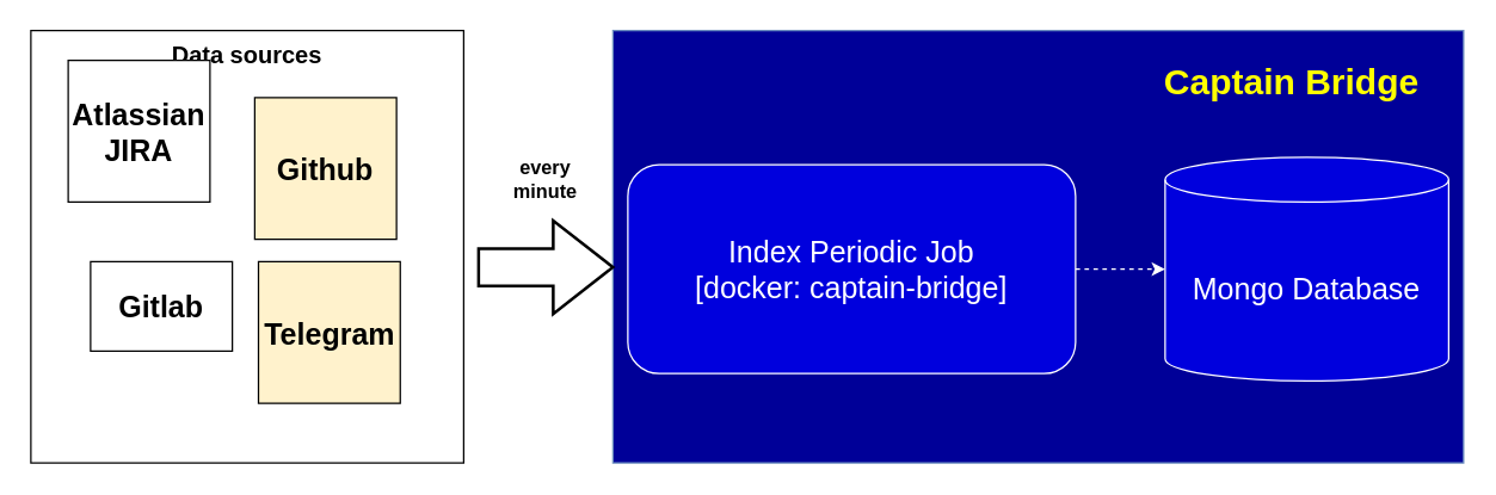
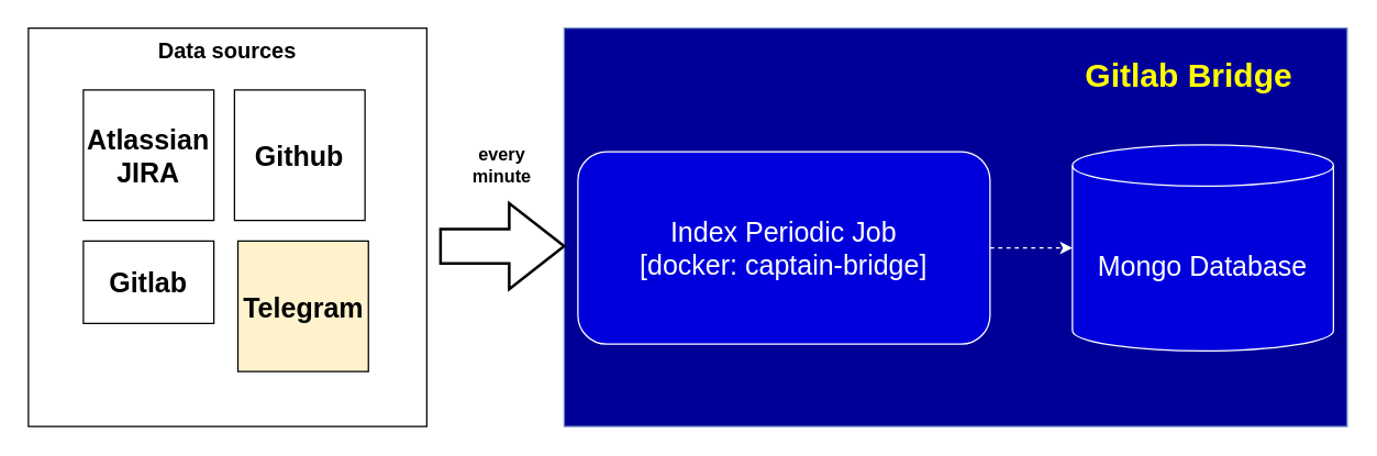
  <mxCell id="0" />
  <mxCell id="1" parent="0" />
  <mxCell id="2" value="&lt;b&gt;&lt;font style=&quot;font-size: 16px;&quot;&gt;Data sources&lt;/font&gt;&lt;/b&gt;" style="rounded=0;whiteSpace=wrap;html=1;verticalAlign=top;" vertex="1" parent="1"><mxGeometry x="20" y="20" width="290" height="290" as="geometry" /></mxCell>
  <mxCell id="3" value="" style="rounded=0;whiteSpace=wrap;html=1;fillColor=#000098;strokeColor=#6c8ebf;" parent="1" vertex="1"><mxGeometry x="410" y="20" width="570" height="290" as="geometry" /></mxCell>
  <mxCell id="4" value="Mongo Database" style="shape=cylinder3;whiteSpace=wrap;html=1;boundedLbl=1;backgroundOutline=1;size=15;fillColor=#0000DD;strokeColor=#FFFFFF;fontSize=20;fontColor=#FFFFFF;" parent="1" vertex="1"><mxGeometry x="780" y="105" width="190" height="150" as="geometry" /></mxCell>
  <mxCell id="5" style="edgeStyle=orthogonalEdgeStyle;rounded=0;orthogonalLoop=1;jettySize=auto;html=1;strokeColor=#FFFFFF;entryX=0;entryY=0.5;entryDx=0;entryDy=0;entryPerimeter=0;dashed=1;" parent="1" source="6" edge="1" target="4"><mxGeometry relative="1" as="geometry"><mxPoint x="770" y="290" as="targetPoint" /></mxGeometry></mxCell>
  <mxCell id="6" value="&lt;div&gt;Index Periodic Job&lt;/div&gt;&lt;div&gt;[docker: captain-bridge]&lt;/div&gt;" style="rounded=1;whiteSpace=wrap;html=1;fillColor=#0000DD;strokeColor=#FFFFFF;fontSize=20;gradientColor=none;fontColor=#FFFFFF;" parent="1" vertex="1"><mxGeometry x="420" y="110" width="300" height="140" as="geometry" /></mxCell>
- <mxCell id="7" value="&lt;font color=&quot;#ffff00&quot; style=&quot;font-size: 24px;&quot;&gt;&lt;b style=&quot;&quot;&gt;Captain Bridge&lt;/b&gt;&lt;/font&gt;" style="text;html=1;align=center;verticalAlign=middle;whiteSpace=wrap;rounded=0;" parent="1" vertex="1"><mxGeometry x="760" y="30" width="210" height="50" as="geometry" /></mxCell>
- <mxCell id="8" value="&lt;font style=&quot;font-size: 20px;&quot;&gt;&lt;b&gt;Atlassian JIRA&lt;/b&gt;&lt;/font&gt;" style="whiteSpace=wrap;html=1;aspect=fixed;verticalAlign=middle;" parent="1" vertex="1"><mxGeometry x="45" y="40" width="95" height="95" as="geometry" /></mxCell>
+ <mxCell id="7" value="&lt;font color=&quot;#ffff00&quot; style=&quot;font-size: 24px;&quot;&gt;&lt;b style=&quot;&quot;&gt;Gitlab Bridge&lt;/b&gt;&lt;/font&gt;" style="text;html=1;align=center;verticalAlign=middle;whiteSpace=wrap;rounded=0;" parent="1" vertex="1"><mxGeometry x="760" y="30" width="210" height="50" as="geometry" /></mxCell>
+ <mxCell id="8" value="&lt;font style=&quot;font-size: 20px;&quot;&gt;&lt;b&gt;Atlassian JIRA&lt;/b&gt;&lt;/font&gt;" style="whiteSpace=wrap;html=1;aspect=fixed;verticalAlign=middle;" parent="1" vertex="1"><mxGeometry x="60" y="65" width="95" height="95" as="geometry" /></mxCell>
  <mxCell id="9" value="" style="verticalLabelPosition=bottom;verticalAlign=top;html=1;strokeWidth=2;shape=mxgraph.arrows2.arrow;dy=0.6;dx=40;notch=0;" parent="1" vertex="1"><mxGeometry x="320" y="147.5" width="90" height="62.5" as="geometry" /></mxCell>
- <mxCell id="10" value="&lt;font style=&quot;font-size: 20px;&quot;&gt;&lt;b&gt;Github&lt;/b&gt;&lt;/font&gt;" style="whiteSpace=wrap;html=1;aspect=fixed;verticalAlign=middle;fillColor=#fff2cc;" vertex="1" parent="1"><mxGeometry x="170" y="65" width="95" height="95" as="geometry" /></mxCell>
+ <mxCell id="10" value="&lt;font style=&quot;font-size: 20px;&quot;&gt;&lt;b&gt;Github&lt;/b&gt;&lt;/font&gt;" style="whiteSpace=wrap;html=1;aspect=fixed;verticalAlign=middle;" vertex="1" parent="1"><mxGeometry x="170" y="65" width="95" height="95" as="geometry" /></mxCell>
  <mxCell id="11" value="&lt;font style=&quot;font-size: 20px;&quot;&gt;&lt;b&gt;Gitlab&lt;/b&gt;&lt;/font&gt;" style="whiteSpace=wrap;html=1;aspect=fixed;verticalAlign=middle;" vertex="1" parent="1"><mxGeometry x="60" y="175" width="95" height="60" as="geometry" /></mxCell>
  <mxCell id="12" value="&lt;font style=&quot;font-size: 20px;&quot;&gt;&lt;b&gt;Telegram&lt;/b&gt;&lt;/font&gt;" style="whiteSpace=wrap;html=1;aspect=fixed;verticalAlign=middle;fillColor=#fff2cc;" vertex="1" parent="1"><mxGeometry x="172.5" y="175" width="95" height="95" as="geometry" /></mxCell>
  <mxCell id="13" value="&lt;b&gt;&lt;font style=&quot;font-size: 13px;&quot;&gt;every minute&lt;/font&gt;&lt;/b&gt;" style="text;html=1;align=center;verticalAlign=middle;whiteSpace=wrap;rounded=0;" vertex="1" parent="1"><mxGeometry x="335" y="105" width="60" height="30" as="geometry" /></mxCell>
